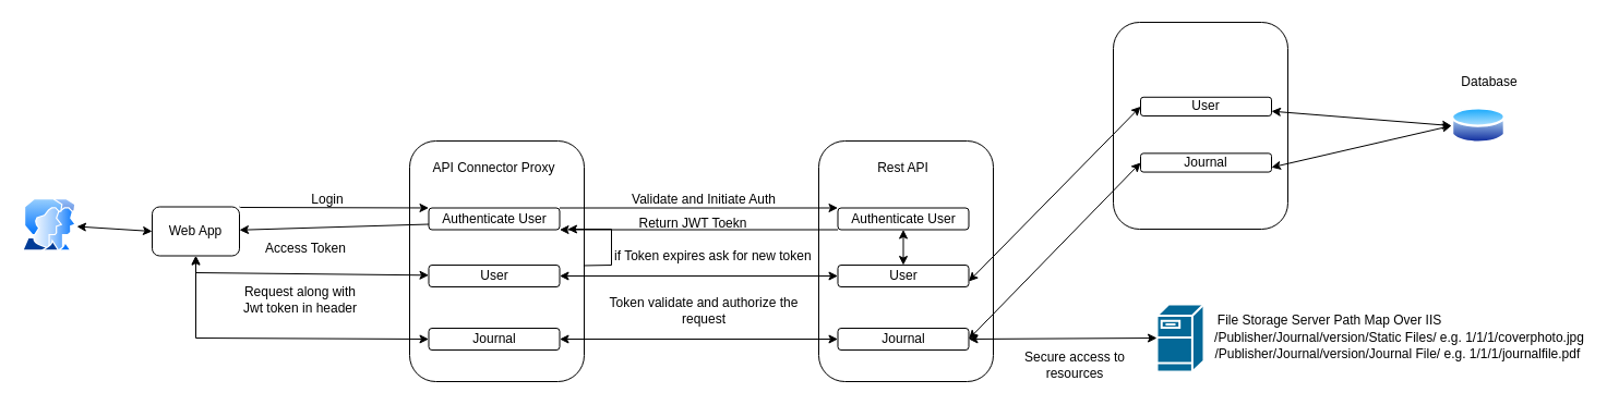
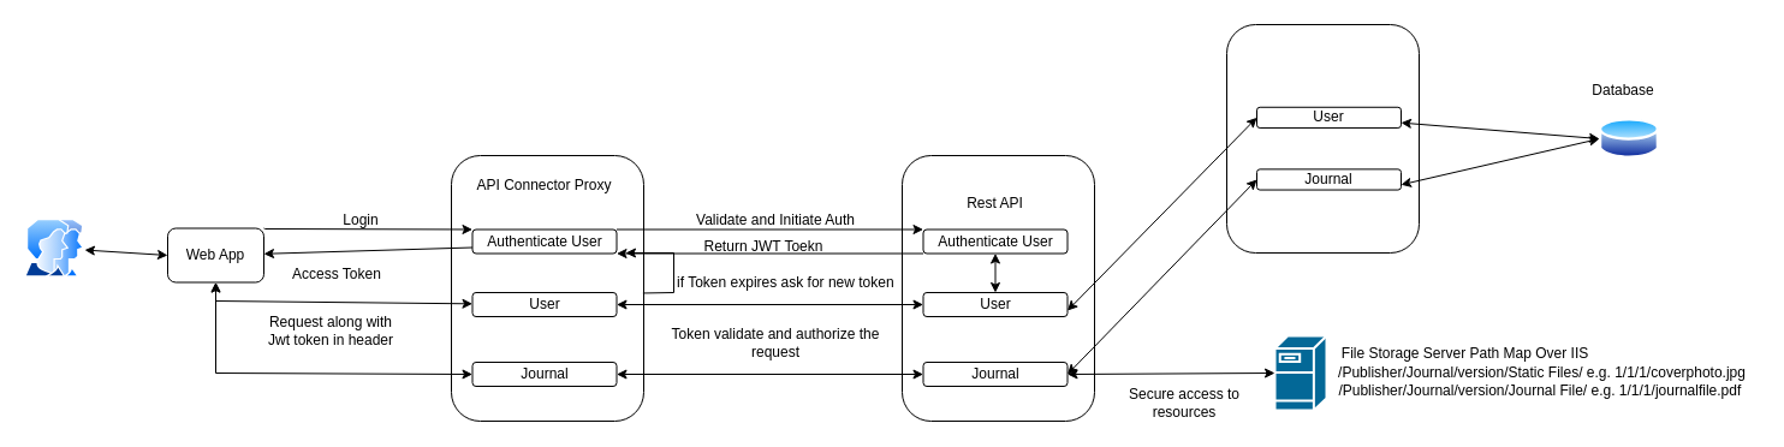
  <mxCell id="0" />
  <mxCell id="1" parent="0" />
  <mxCell id="2" value="" style="image;aspect=fixed;perimeter=ellipsePerimeter;html=1;align=center;shadow=0;dashed=0;spacingTop=3;image=img/lib/active_directory/database.svg;" parent="1" vertex="1"><mxGeometry x="1330" y="96.5" width="50" height="37" as="geometry" /></mxCell>
  <mxCell id="3" value="Web App" style="rounded=1;whiteSpace=wrap;html=1;" parent="1" vertex="1"><mxGeometry x="139" y="189.5" width="80" height="45" as="geometry" /></mxCell>
  <mxCell id="4" value="Login" style="text;html=1;strokeColor=none;fillColor=none;align=center;verticalAlign=middle;whiteSpace=wrap;rounded=0;" parent="1" vertex="1"><mxGeometry x="270" y="168" width="60" height="30" as="geometry" /></mxCell>
  <mxCell id="5" value="Validate and Initiate Auth" style="text;html=1;strokeColor=none;fillColor=none;align=center;verticalAlign=middle;whiteSpace=wrap;rounded=0;" parent="1" vertex="1"><mxGeometry x="570" y="168" width="150" height="30" as="geometry" /></mxCell>
  <mxCell id="6" value="" style="group" parent="1" vertex="1" connectable="0"><mxGeometry x="375" y="129" width="160" height="221" as="geometry" /></mxCell>
  <mxCell id="7" value="" style="rounded=1;whiteSpace=wrap;html=1;" parent="6" vertex="1"><mxGeometry width="160" height="221" as="geometry" /></mxCell>
  <mxCell id="8" value="Authenticate User" style="rounded=1;whiteSpace=wrap;html=1;" parent="6" vertex="1"><mxGeometry x="17.5" y="61.5" width="120" height="20" as="geometry" /></mxCell>
  <mxCell id="9" value="User" style="rounded=1;whiteSpace=wrap;html=1;" parent="6" vertex="1"><mxGeometry x="17.5" y="114" width="120" height="20" as="geometry" /></mxCell>
  <mxCell id="10" value="Journal" style="rounded=1;whiteSpace=wrap;html=1;" parent="6" vertex="1"><mxGeometry x="17.5" y="172" width="120" height="20" as="geometry" /></mxCell>
  <mxCell id="11" value="API Connector Proxy" style="text;html=1;strokeColor=none;fillColor=none;align=center;verticalAlign=middle;whiteSpace=wrap;rounded=0;" parent="6" vertex="1"><mxGeometry x="10" y="10" width="135" height="30" as="geometry" /></mxCell>
  <mxCell id="12" value="Return JWT Toekn" style="text;html=1;strokeColor=none;fillColor=none;align=center;verticalAlign=middle;whiteSpace=wrap;rounded=0;" parent="1" vertex="1"><mxGeometry x="580" y="189.5" width="110" height="30" as="geometry" /></mxCell>
  <mxCell id="13" value="Access Token" style="text;html=1;strokeColor=none;fillColor=none;align=center;verticalAlign=middle;whiteSpace=wrap;rounded=0;" parent="1" vertex="1"><mxGeometry x="225" y="213" width="110" height="30" as="geometry" /></mxCell>
  <mxCell id="14" value="Request along with Jwt token in header" style="text;html=1;strokeColor=none;fillColor=none;align=center;verticalAlign=middle;whiteSpace=wrap;rounded=0;" parent="1" vertex="1"><mxGeometry x="220" y="260" width="110" height="30" as="geometry" /></mxCell>
  <mxCell id="15" value="" style="group" parent="1" vertex="1" connectable="0"><mxGeometry x="750" y="129" width="160" height="221" as="geometry" /></mxCell>
  <mxCell id="16" value="" style="rounded=1;whiteSpace=wrap;html=1;" parent="15" vertex="1"><mxGeometry width="160" height="221" as="geometry" /></mxCell>
  <mxCell id="17" value="Authenticate User" style="rounded=1;whiteSpace=wrap;html=1;" parent="15" vertex="1"><mxGeometry x="17.5" y="61.5" width="120" height="20" as="geometry" /></mxCell>
  <mxCell id="18" value="User" style="rounded=1;whiteSpace=wrap;html=1;" parent="15" vertex="1"><mxGeometry x="17.5" y="114" width="120" height="20" as="geometry" /></mxCell>
  <mxCell id="19" value="Journal" style="rounded=1;whiteSpace=wrap;html=1;" parent="15" vertex="1"><mxGeometry x="17.5" y="172" width="120" height="20" as="geometry" /></mxCell>
- <mxCell id="20" value="Rest API" style="text;html=1;strokeColor=none;fillColor=none;align=center;verticalAlign=middle;whiteSpace=wrap;rounded=0;" parent="15" vertex="1"><mxGeometry x="10" y="10" width="135" height="30" as="geometry" /></mxCell>
+ <mxCell id="20" value="Rest API" style="text;html=1;strokeColor=none;fillColor=none;align=center;verticalAlign=middle;whiteSpace=wrap;rounded=0;" parent="15" vertex="1"><mxGeometry x="10" y="25" width="135" height="30" as="geometry" /></mxCell>
  <mxCell id="21" value="" style="endArrow=classic;startArrow=classic;html=1;rounded=0;entryX=0.5;entryY=0;entryDx=0;entryDy=0;exitX=0.5;exitY=1;exitDx=0;exitDy=0;" edge="1" parent="15" source="17" target="18"><mxGeometry width="50" height="50" relative="1" as="geometry"><mxPoint x="148" y="139" as="sourcePoint" /><mxPoint x="305" y="-22" as="targetPoint" /></mxGeometry></mxCell>
  <mxCell id="22" value="" style="endArrow=classic;html=1;rounded=0;exitX=1;exitY=0;exitDx=0;exitDy=0;entryX=0;entryY=0;entryDx=0;entryDy=0;" parent="1" source="3" target="8" edge="1"><mxGeometry width="50" height="50" relative="1" as="geometry"><mxPoint x="540" y="180" as="sourcePoint" /><mxPoint x="590" y="130" as="targetPoint" /><Array as="points"><mxPoint x="220" y="190" /></Array></mxGeometry></mxCell>
  <mxCell id="23" value="" style="endArrow=classic;html=1;rounded=0;exitX=1;exitY=0;exitDx=0;exitDy=0;entryX=0;entryY=0;entryDx=0;entryDy=0;" parent="1" source="8" target="17" edge="1"><mxGeometry width="50" height="50" relative="1" as="geometry"><mxPoint x="540" y="198" as="sourcePoint" /><mxPoint x="714" y="199" as="targetPoint" /><Array as="points" /></mxGeometry></mxCell>
  <mxCell id="24" value="" style="endArrow=classic;html=1;rounded=0;exitX=0;exitY=1;exitDx=0;exitDy=0;entryX=1;entryY=1;entryDx=0;entryDy=0;" parent="1" source="17" target="8" edge="1"><mxGeometry width="50" height="50" relative="1" as="geometry"><mxPoint x="220" y="310" as="sourcePoint" /><mxPoint x="270" y="260" as="targetPoint" /></mxGeometry></mxCell>
  <mxCell id="25" value="" style="endArrow=classic;html=1;rounded=0;exitX=0;exitY=0.75;exitDx=0;exitDy=0;" parent="1" source="8" target="3" edge="1"><mxGeometry width="50" height="50" relative="1" as="geometry"><mxPoint x="530" y="220" as="sourcePoint" /><mxPoint x="220" y="206" as="targetPoint" /></mxGeometry></mxCell>
  <mxCell id="26" value="" style="endArrow=classic;startArrow=classic;html=1;rounded=0;exitX=0.5;exitY=1;exitDx=0;exitDy=0;" parent="1" source="3" target="9" edge="1"><mxGeometry width="50" height="50" relative="1" as="geometry"><mxPoint x="230" y="330" as="sourcePoint" /><mxPoint x="280" y="280" as="targetPoint" /><Array as="points"><mxPoint x="179" y="250" /></Array></mxGeometry></mxCell>
  <mxCell id="27" value="" style="endArrow=classic;startArrow=classic;html=1;rounded=0;exitX=0.5;exitY=1;exitDx=0;exitDy=0;entryX=0;entryY=0.5;entryDx=0;entryDy=0;" parent="1" source="3" target="10" edge="1"><mxGeometry width="50" height="50" relative="1" as="geometry"><mxPoint x="190" y="340" as="sourcePoint" /><mxPoint x="240" y="290" as="targetPoint" /><Array as="points"><mxPoint x="179" y="310" /></Array></mxGeometry></mxCell>
  <mxCell id="28" value="" style="endArrow=classic;startArrow=classic;html=1;rounded=0;exitX=1;exitY=0.5;exitDx=0;exitDy=0;" parent="1" source="9" target="18" edge="1"><mxGeometry width="50" height="50" relative="1" as="geometry"><mxPoint x="620" y="320" as="sourcePoint" /><mxPoint x="670" y="270" as="targetPoint" /></mxGeometry></mxCell>
  <mxCell id="29" value="" style="endArrow=classic;startArrow=classic;html=1;rounded=0;exitX=1;exitY=0.5;exitDx=0;exitDy=0;" parent="1" source="10" target="19" edge="1"><mxGeometry width="50" height="50" relative="1" as="geometry"><mxPoint x="523" y="310" as="sourcePoint" /><mxPoint x="778" y="310" as="targetPoint" /></mxGeometry></mxCell>
  <mxCell id="30" value="Token validate and authorize the request" style="text;html=1;strokeColor=none;fillColor=none;align=center;verticalAlign=middle;whiteSpace=wrap;rounded=0;" parent="1" vertex="1"><mxGeometry x="550" y="270" width="190" height="30" as="geometry" /></mxCell>
  <mxCell id="31" value="" style="endArrow=classic;html=1;rounded=0;exitX=0.996;exitY=0.518;exitDx=0;exitDy=0;exitPerimeter=0;" parent="1" source="7" edge="1"><mxGeometry width="50" height="50" relative="1" as="geometry"><mxPoint x="590" y="280" as="sourcePoint" /><mxPoint x="520" y="210" as="targetPoint" /><Array as="points"><mxPoint x="560" y="243" /><mxPoint x="560" y="210" /></Array></mxGeometry></mxCell>
  <mxCell id="32" value="if Token expires ask for new token&amp;nbsp;" style="text;html=1;strokeColor=none;fillColor=none;align=center;verticalAlign=middle;whiteSpace=wrap;rounded=0;" parent="1" vertex="1"><mxGeometry x="560" y="219.5" width="190" height="30" as="geometry" /></mxCell>
  <mxCell id="33" value="" style="group" parent="1" vertex="1" connectable="0"><mxGeometry x="1020" y="20" width="160" height="190" as="geometry" /></mxCell>
  <mxCell id="34" value="" style="rounded=1;whiteSpace=wrap;html=1;" parent="33" vertex="1"><mxGeometry width="160" height="190" as="geometry" /></mxCell>
  <mxCell id="35" value="User" style="rounded=1;whiteSpace=wrap;html=1;" parent="33" vertex="1"><mxGeometry x="25" y="68.778" width="120" height="17.195" as="geometry" /></mxCell>
  <mxCell id="36" value="Journal" style="rounded=1;whiteSpace=wrap;html=1;" parent="33" vertex="1"><mxGeometry x="25" y="120.362" width="120" height="17.195" as="geometry" /></mxCell>
  <mxCell id="37" value="" style="endArrow=classic;startArrow=classic;html=1;rounded=0;entryX=0;entryY=0.5;entryDx=0;entryDy=0;exitX=1;exitY=0.75;exitDx=0;exitDy=0;" parent="1" source="18" target="35" edge="1"><mxGeometry width="50" height="50" relative="1" as="geometry"><mxPoint x="970" y="210" as="sourcePoint" /><mxPoint x="1020" y="160" as="targetPoint" /></mxGeometry></mxCell>
  <mxCell id="38" value="" style="endArrow=classic;startArrow=classic;html=1;rounded=0;entryX=0;entryY=0.5;entryDx=0;entryDy=0;exitX=1;exitY=0.5;exitDx=0;exitDy=0;" parent="1" source="19" target="36" edge="1"><mxGeometry width="50" height="50" relative="1" as="geometry"><mxPoint x="898" y="268" as="sourcePoint" /><mxPoint x="1055" y="107" as="targetPoint" /></mxGeometry></mxCell>
  <mxCell id="39" value="" style="endArrow=classic;startArrow=classic;html=1;rounded=0;exitX=0;exitY=0.5;exitDx=0;exitDy=0;entryX=1;entryY=0.75;entryDx=0;entryDy=0;" parent="1" source="2" target="35" edge="1"><mxGeometry width="50" height="50" relative="1" as="geometry"><mxPoint x="970" y="210" as="sourcePoint" /><mxPoint x="1020" y="160" as="targetPoint" /></mxGeometry></mxCell>
  <mxCell id="40" value="" style="endArrow=classic;startArrow=classic;html=1;rounded=0;entryX=0;entryY=0.5;entryDx=0;entryDy=0;exitX=1;exitY=0.75;exitDx=0;exitDy=0;" parent="1" source="36" target="2" edge="1"><mxGeometry width="50" height="50" relative="1" as="geometry"><mxPoint x="970" y="210" as="sourcePoint" /><mxPoint x="1020" y="160" as="targetPoint" /></mxGeometry></mxCell>
- <mxCell id="41" value="Database" style="text;html=1;strokeColor=none;fillColor=none;align=center;verticalAlign=middle;whiteSpace=wrap;rounded=0;" parent="1" vertex="1"><mxGeometry x="1335" y="60" width="60" height="30" as="geometry" /></mxCell>
+ <mxCell id="41" value="Database" style="text;html=1;strokeColor=none;fillColor=none;align=center;verticalAlign=middle;whiteSpace=wrap;rounded=0;" parent="1" vertex="1"><mxGeometry x="1320" y="60" width="60" height="30" as="geometry" /></mxCell>
  <mxCell id="42" value="File Storage Server Path Map Over IIS" style="text;html=1;align=center;verticalAlign=middle;resizable=0;points=[];autosize=1;strokeColor=#;fillColor=none;" parent="1" vertex="1"><mxGeometry x="1103" y="279" width="230" height="30" as="geometry" /></mxCell>
  <mxCell id="43" value="/Publisher/Journal/version/Static Files/ e.g. 1/1/1/coverphoto.jpg&lt;br&gt;/Publisher/Journal/version/Journal File/ e.g. 1/1/1/journalfile.pdf&amp;nbsp;" style="text;html=1;align=center;verticalAlign=middle;resizable=0;points=[];autosize=1;strokeColor=#;fillColor=none;" parent="1" vertex="1"><mxGeometry x="1101.5" y="297" width="360" height="40" as="geometry" /></mxCell>
  <mxCell id="44" value="" style="shape=mxgraph.cisco.servers.fileserver;html=1;pointerEvents=1;dashed=0;fillColor=#036897;strokeColor=#ffffff;strokeWidth=2;verticalLabelPosition=bottom;verticalAlign=top;align=center;outlineConnect=0;" parent="1" vertex="1"><mxGeometry x="1060" y="279" width="43" height="62" as="geometry" /></mxCell>
  <mxCell id="45" value="" style="endArrow=classic;startArrow=classic;html=1;rounded=0;entryX=0;entryY=0.5;entryDx=0;entryDy=0;exitX=1;exitY=0.5;exitDx=0;exitDy=0;entryPerimeter=0;" parent="1" source="19" target="44" edge="1"><mxGeometry width="50" height="50" relative="1" as="geometry"><mxPoint x="898" y="321" as="sourcePoint" /><mxPoint x="1055" y="159" as="targetPoint" /></mxGeometry></mxCell>
  <mxCell id="46" value="" style="endArrow=classic;startArrow=classic;html=1;rounded=0;entryX=0;entryY=0.5;entryDx=0;entryDy=0;" parent="1" source="47" target="3" edge="1"><mxGeometry width="50" height="50" relative="1" as="geometry"><mxPoint x="68.5" y="207.5" as="sourcePoint" /><mxPoint x="140" y="280" as="targetPoint" /></mxGeometry></mxCell>
  <mxCell id="47" value="" style="image;aspect=fixed;perimeter=ellipsePerimeter;html=1;align=center;shadow=0;dashed=0;spacingTop=3;image=img/lib/active_directory/user_accounts.svg;" parent="1" vertex="1"><mxGeometry x="20" y="182" width="50" height="48.5" as="geometry" /></mxCell>
  <mxCell id="48" value="Secure access to resources" style="text;html=1;strokeColor=none;fillColor=none;align=center;verticalAlign=middle;whiteSpace=wrap;rounded=0;" parent="1" vertex="1"><mxGeometry x="910" y="320" width="150" height="30" as="geometry" /></mxCell>
